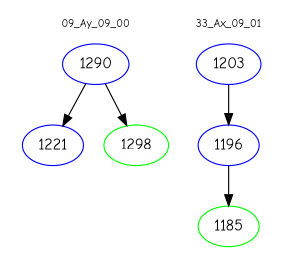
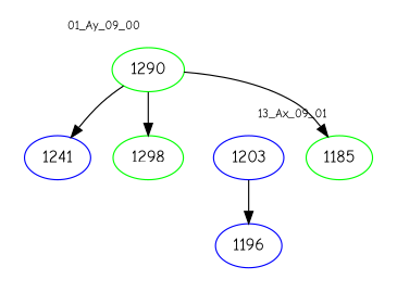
  digraph {
    fontname="Comic Neue"
    node [color=green fontname="Comic Neue"]
    edge [color=black fontname="Comic Neue"]
-   n1 [color=blue label=1290]
-   n2 [color=blue label=1221]
+   n1 [label=1290]
+   n2 [color=blue label=1241]
    n3 [label=1298]
    n4 [color=blue label=1196]
    n5 [label=1185]
    n6 [color=blue label=1203]
    subgraph cluster_1 {
      color=white
      fontsize=10
-     label="09_Ay_09_00"
+     label="01_Ay_09_00"
      n1
      n2
      n3
    }
    subgraph cluster_2 {
      color=white
      fontsize=10
-     label="33_Ax_09_01"
+     label="13_Ax_09_01"
      n4
      n5
      n6
    }
    n1 -> n2
    n1 -> n3
-   n4 -> n5
+   n1 -> n5
    n6 -> n4
  }
